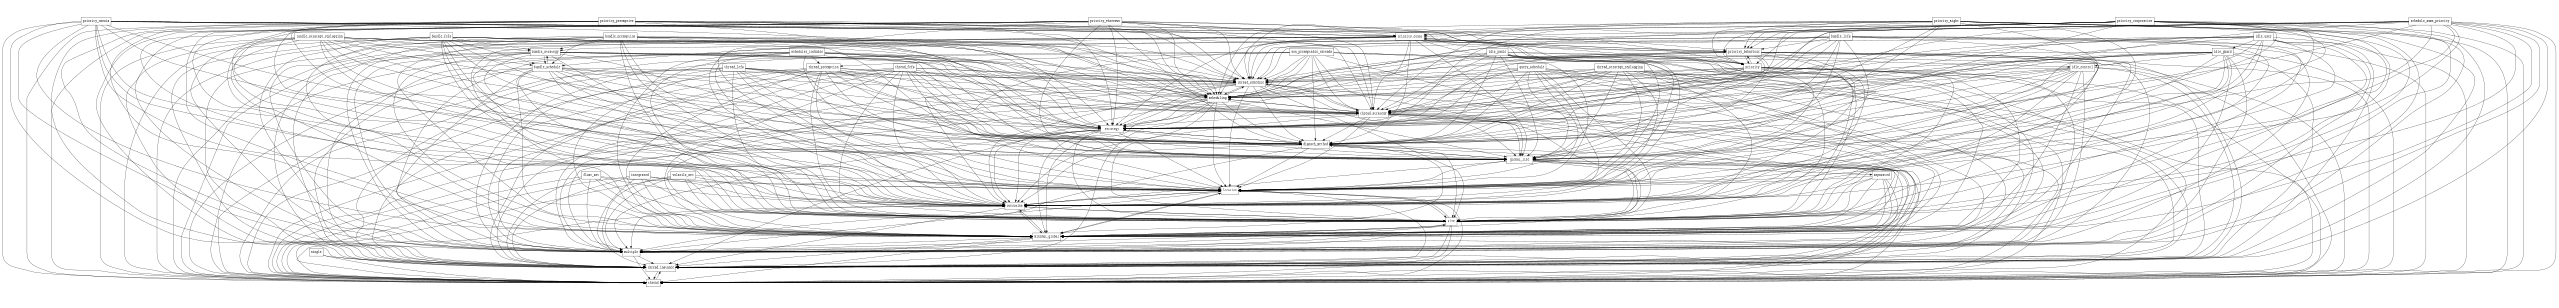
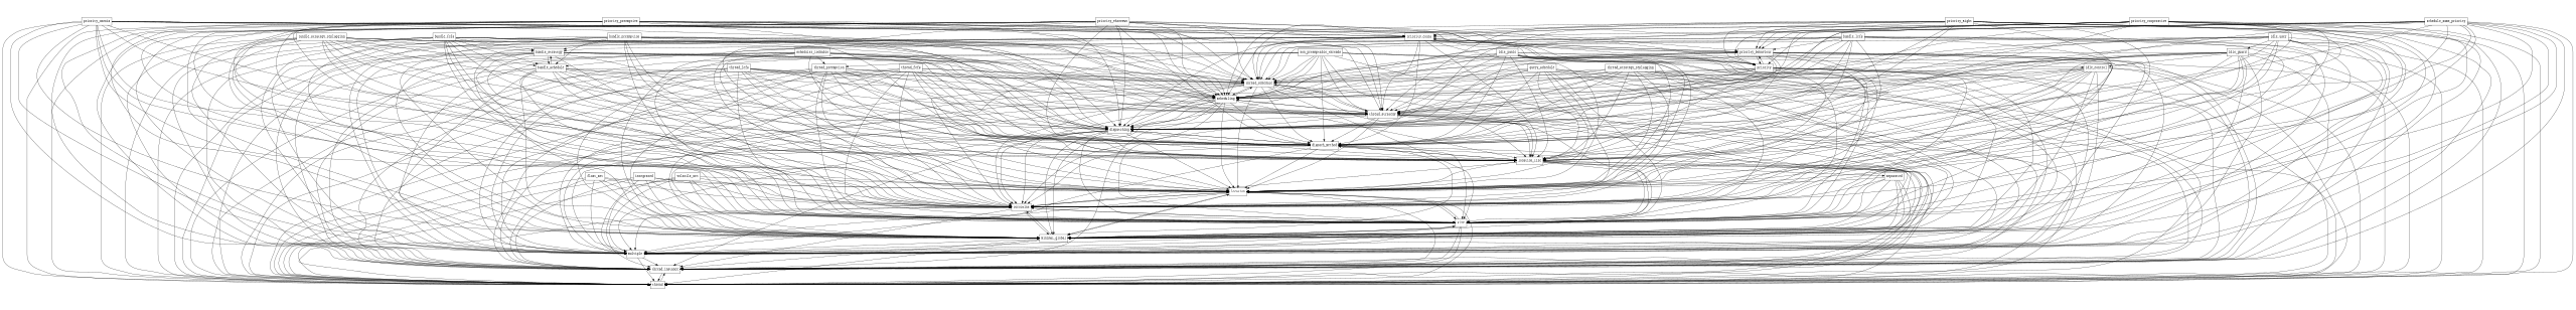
  digraph {
    fontname="Courier Prime"
    rankdir=TB
    node [fontname="Courier Prime" shape=box]
    edge [arrowhead=normal fontname="Courier Prime"]
-   n1 [label=single]
    n2 [label=thread_instance]
    n3 [label=thread]
    n4 [label=thread_fcfs]
-   n5 [label=strategy]
+   n5 [label=dispatching]
    n6 [label=location]
    n7 [label=thread_schedule]
    n8 [label=scheduling]
    n9 [label=multiple]
    n10 [label=thread_strategy]
    n11 [label=dispach_method]
    n12 [label=coroutine]
    n13 [label=minimal_global]
    n14 [label=siZe]
-   n15 [label=global_life]
+   n15 [label=location_life]
    n16 [label=separated]
    n17 [label=idle_guard]
    n18 [label=idle_control]
    n19 [label=priority_preemptive]
    n20 [label=priority_count]
    n21 [label=priority_behaviour]
    n22 [label=priority]
    n23 [label=idle_user]
    n24 [label=scheduler_lockable]
    n25 [label=thread_preemption]
    n26 [label=priority_cooperative]
    n27 [label=priority_ThreeTwo]
    n28 [label=bundle_lcfs]
    n29 [label=bundle_strategy]
    n30 [label=bundle_schedule]
    n31 [label=non_preemptable_threads]
    n32 [label=volatile_set]
    n33 [label=thread_lcfs]
    n34 [label=float_set]
    n35 [label=bundle_preemption]
    n36 [label=bundle_fcfs]
    n37 [label=idle_panic]
    n38 [label=thread_strategy_replugging]
    n39 [label=integrated]
    n40 [label=schedule_same_priority]
    n41 [label=priority_OneSix]
    n42 [label=query_schedule]
    n43 [label=bundle_strategy_replugging]
    n44 [label=priority_Eight]
-   n1 -> n2
-   n1 -> n3
    n2 -> n3
    n3 -> n2
    n4 -> n2
    n4 -> n3
    n4 -> n5
    n4 -> n6
    n4 -> n7
    n4 -> n8
    n4 -> n9
    n4 -> n10
    n4 -> n11
    n4 -> n12
    n4 -> n13
    n4 -> n14
    n4 -> n15
    n5 -> n2
    n5 -> n3
    n5 -> n6
    n5 -> n9
    n5 -> n11
    n5 -> n12
    n5 -> n13
    n5 -> n14
    n5 -> n15
    n6 -> n2
    n6 -> n3
    n6 -> n9
    n6 -> n12
    n6 -> n13
    n6 -> n14
    n7 -> n2
    n7 -> n3
    n7 -> n5
    n7 -> n6
    n7 -> n8
    n7 -> n9
    n7 -> n10
    n7 -> n11
    n7 -> n12
    n7 -> n13
    n7 -> n14
    n7 -> n15
    n8 -> n2
    n8 -> n3
    n8 -> n5
    n8 -> n6
    n8 -> n7
    n8 -> n9
    n8 -> n10
    n8 -> n11
    n8 -> n12
    n8 -> n13
    n8 -> n14
    n8 -> n15
    n9 -> n2
    n9 -> n3
    n10 -> n2
    n10 -> n3
    n10 -> n5
    n10 -> n6
    n10 -> n7
    n10 -> n8
    n10 -> n9
    n10 -> n11
    n10 -> n12
    n10 -> n13
    n10 -> n14
    n10 -> n15
    n11 -> n2
    n11 -> n3
    n11 -> n5
    n11 -> n6
    n11 -> n9
    n11 -> n12
    n11 -> n13
    n11 -> n14
    n11 -> n15
    n12 -> n2
    n12 -> n3
    n12 -> n6
    n12 -> n9
    n12 -> n13
    n12 -> n14
    n13 -> n2
    n13 -> n3
    n13 -> n6
    n13 -> n9
    n13 -> n12
    n13 -> n14
    n14 -> n2
    n14 -> n3
    n14 -> n6
    n14 -> n9
    n14 -> n12
    n14 -> n13
    n15 -> n2
    n15 -> n3
    n15 -> n6
    n15 -> n9
    n15 -> n11
    n15 -> n12
    n15 -> n13
    n15 -> n14
    n15 -> n16
    n16 -> n2
    n16 -> n3
    n16 -> n6
    n16 -> n9
    n16 -> n12
    n16 -> n13
    n16 -> n14
    n17 -> n2
    n17 -> n3
    n17 -> n5
    n17 -> n6
    n17 -> n7
    n17 -> n8
    n17 -> n9
    n17 -> n10
    n17 -> n11
    n17 -> n12
    n17 -> n13
    n17 -> n14
    n17 -> n15
    n17 -> n18
    n18 -> n2
    n18 -> n3
    n18 -> n5
    n18 -> n6
    n18 -> n7
    n18 -> n8
    n18 -> n9
    n18 -> n10
    n18 -> n11
    n18 -> n12
    n18 -> n13
    n18 -> n14
    n18 -> n15
    n19 -> n2
    n19 -> n3
    n19 -> n5
    n19 -> n6
    n19 -> n7
    n19 -> n8
    n19 -> n9
    n19 -> n10
    n19 -> n11
    n19 -> n12
    n19 -> n13
    n19 -> n14
    n19 -> n15
    n19 -> n20
    n19 -> n21
    n19 -> n22
    n20 -> n2
    n20 -> n3
    n20 -> n5
    n20 -> n6
    n20 -> n7
    n20 -> n8
    n20 -> n9
    n20 -> n10
    n20 -> n11
    n20 -> n12
    n20 -> n13
    n20 -> n14
    n20 -> n15
    n20 -> n21
    n20 -> n22
    n21 -> n2
    n21 -> n3
    n21 -> n5
    n21 -> n6
    n21 -> n7
    n21 -> n8
    n21 -> n9
    n21 -> n10
    n21 -> n11
    n21 -> n12
    n21 -> n13
    n21 -> n14
    n21 -> n15
    n21 -> n20
    n21 -> n22
    n22 -> n2
    n22 -> n3
    n22 -> n5
    n22 -> n6
    n22 -> n7
    n22 -> n8
    n22 -> n9
    n22 -> n10
    n22 -> n11
    n22 -> n12
    n22 -> n13
    n22 -> n14
    n22 -> n15
    n22 -> n20
    n22 -> n21
    n23 -> n2
    n23 -> n3
    n23 -> n5
    n23 -> n6
    n23 -> n7
    n23 -> n8
    n23 -> n9
    n23 -> n10
    n23 -> n11
    n23 -> n12
    n23 -> n13
    n23 -> n14
    n23 -> n15
    n23 -> n17
    n24 -> n2
    n24 -> n3
    n24 -> n5
    n24 -> n6
    n24 -> n7
    n24 -> n8
    n24 -> n9
    n24 -> n10
    n24 -> n11
    n24 -> n12
    n24 -> n13
    n24 -> n14
    n24 -> n15
    n24 -> n25
    n25 -> n2
    n25 -> n3
    n25 -> n5
    n25 -> n6
    n25 -> n7
    n25 -> n8
    n25 -> n9
    n25 -> n10
    n25 -> n11
    n25 -> n12
    n25 -> n13
    n25 -> n14
    n25 -> n15
    n26 -> n2
    n26 -> n3
    n26 -> n5
    n26 -> n6
    n26 -> n7
    n26 -> n8
    n26 -> n9
    n26 -> n10
    n26 -> n11
    n26 -> n12
    n26 -> n13
    n26 -> n14
    n26 -> n15
    n26 -> n20
    n26 -> n21
    n26 -> n22
    n27 -> n2
    n27 -> n3
    n27 -> n5
    n27 -> n6
    n27 -> n7
    n27 -> n8
    n27 -> n9
    n27 -> n10
    n27 -> n11
    n27 -> n12
    n27 -> n13
    n27 -> n14
    n27 -> n15
    n27 -> n20
    n27 -> n21
    n27 -> n22
    n28 -> n3
    n28 -> n5
    n28 -> n6
    n28 -> n7
    n28 -> n8
    n28 -> n9
    n28 -> n10
    n28 -> n11
    n28 -> n12
    n28 -> n13
    n28 -> n14
    n28 -> n15
    n28 -> n21
    n28 -> n29
    n28 -> n30
    n29 -> n2
    n29 -> n3
    n29 -> n5
    n29 -> n6
    n29 -> n7
    n29 -> n8
    n29 -> n9
    n29 -> n10
    n29 -> n11
    n29 -> n12
    n29 -> n13
    n29 -> n14
    n29 -> n15
    n29 -> n30
    n30 -> n2
    n30 -> n3
    n30 -> n5
    n30 -> n6
    n30 -> n7
    n30 -> n8
    n30 -> n9
    n30 -> n10
    n30 -> n11
    n30 -> n12
    n30 -> n13
    n30 -> n14
    n30 -> n15
    n30 -> n29
    n31 -> n2
    n31 -> n3
    n31 -> n5
    n31 -> n6
    n31 -> n7
    n31 -> n8
    n31 -> n9
    n31 -> n10
    n31 -> n11
    n31 -> n12
    n31 -> n13
    n31 -> n14
    n31 -> n15
    n31 -> n25
    n32 -> n2
    n32 -> n3
    n32 -> n6
    n32 -> n9
    n32 -> n12
    n32 -> n13
    n32 -> n14
    n33 -> n2
    n33 -> n3
    n33 -> n5
    n33 -> n6
    n33 -> n7
    n33 -> n8
    n33 -> n9
    n33 -> n10
    n33 -> n11
    n33 -> n12
    n33 -> n13
    n33 -> n14
    n33 -> n15
    n34 -> n2
    n34 -> n3
    n34 -> n6
    n34 -> n9
    n34 -> n12
    n34 -> n13
    n34 -> n14
    n35 -> n2
    n35 -> n3
    n35 -> n5
    n35 -> n6
    n35 -> n7
    n35 -> n8
    n35 -> n9
    n35 -> n10
    n35 -> n11
    n35 -> n12
    n35 -> n13
    n35 -> n14
    n35 -> n15
    n35 -> n29
    n35 -> n30
    n36 -> n2
    n36 -> n3
    n36 -> n5
    n36 -> n6
    n36 -> n7
    n36 -> n8
    n36 -> n9
    n36 -> n10
    n36 -> n11
    n36 -> n12
    n36 -> n13
    n36 -> n14
    n36 -> n15
    n36 -> n29
    n36 -> n30
    n37 -> n2
    n37 -> n3
    n37 -> n5
    n37 -> n6
    n37 -> n7
    n37 -> n8
    n37 -> n9
    n37 -> n10
    n37 -> n11
    n37 -> n12
    n37 -> n13
    n37 -> n14
    n37 -> n15
    n37 -> n18
    n38 -> n2
    n38 -> n3
    n38 -> n5
    n38 -> n6
    n38 -> n7
    n38 -> n8
    n38 -> n9
    n38 -> n10
    n38 -> n11
    n38 -> n12
    n38 -> n13
    n38 -> n14
    n38 -> n15
    n39 -> n2
    n39 -> n3
    n39 -> n6
    n39 -> n9
    n39 -> n12
    n39 -> n13
    n39 -> n14
    n40 -> n2
    n40 -> n3
    n40 -> n5
    n40 -> n6
    n40 -> n7
    n40 -> n8
    n40 -> n9
    n40 -> n10
    n40 -> n11
    n40 -> n12
    n40 -> n13
    n40 -> n14
    n40 -> n15
    n40 -> n20
    n40 -> n21
    n40 -> n22
    n41 -> n2
    n41 -> n3
    n41 -> n5
    n41 -> n6
    n41 -> n7
    n41 -> n8
    n41 -> n9
    n41 -> n10
    n41 -> n11
    n41 -> n12
    n41 -> n13
    n41 -> n14
    n41 -> n15
    n41 -> n20
    n41 -> n21
    n41 -> n22
    n42 -> n2
    n42 -> n3
    n42 -> n5
    n42 -> n6
    n42 -> n7
    n42 -> n8
    n42 -> n9
    n42 -> n10
    n42 -> n11
    n42 -> n12
    n42 -> n13
    n42 -> n14
    n42 -> n15
    n43 -> n2
    n43 -> n3
    n43 -> n5
    n43 -> n6
    n43 -> n7
    n43 -> n8
    n43 -> n9
    n43 -> n10
    n43 -> n11
    n43 -> n12
    n43 -> n13
    n43 -> n14
    n43 -> n15
    n43 -> n29
    n43 -> n30
    n44 -> n2
    n44 -> n3
    n44 -> n5
    n44 -> n6
    n44 -> n7
    n44 -> n8
    n44 -> n9
    n44 -> n10
    n44 -> n11
    n44 -> n12
    n44 -> n13
    n44 -> n14
    n44 -> n15
    n44 -> n20
    n44 -> n21
    n44 -> n22
  }
